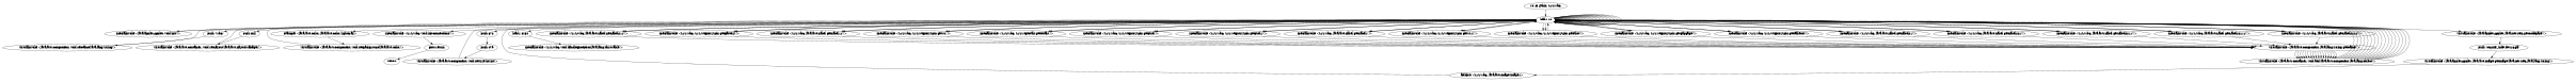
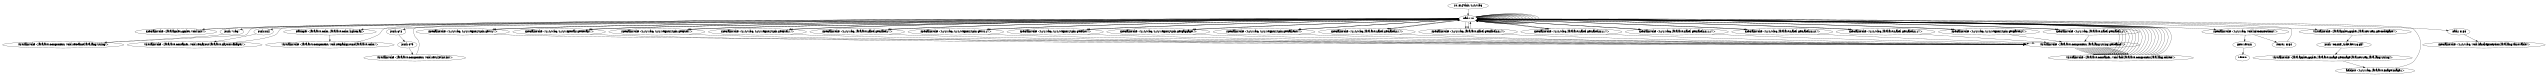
  digraph {
    "r0 := @this: S1S.Wb6"
    "load.r r0"
    "specialinvoke <java.applet.Applet: void init()>"
    "push \"Wb6\""
    "push null"
    "staticget <java.awt.Color: java.awt.Color lightGray>"
    "push 672"
    "specialinvoke <S1S.Wb6: S1S.WtEntrySpin getw1()>"
    "specialinvoke <S1S.Wb6: S1S.WBTotals getTotals()>"
    "specialinvoke <S1S.Wb6: S1S.WtEntrySpin getFuel()>"
    "specialinvoke <S1S.Wb6: S1S.WtEntrySpin getFuel1()>"
    "specialinvoke <S1S.Wb6: java.awt.Label getLabel1()>"
    "specialinvoke <S1S.Wb6: S1S.WtEntrySpin getw11()>"
    "specialinvoke <S1S.Wb6: S1S.WtEntrySpin getPilot()>"
    "specialinvoke <S1S.Wb6: S1S.WtEntrySpin getBaggage()>"
    "specialinvoke <S1S.Wb6: S1S.WtEntrySpin getTailPost()>"
    "specialinvoke <S1S.Wb6: java.awt.Label getLabel21()>"
    "specialinvoke <S1S.Wb6: java.awt.Label getLabel221()>"
    "specialinvoke <S1S.Wb6: java.awt.Label getLabel2211()>"
    "specialinvoke <S1S.Wb6: java.awt.Label getLabel22111()>"
    "specialinvoke <S1S.Wb6: java.awt.Label getLabel2212()>"
    "specialinvoke <S1S.Wb6: java.awt.Label getLabel211()>"
    "specialinvoke <S1S.Wb6: S1S.WtEntrySpin getBattery()>"
    "specialinvoke <S1S.Wb6: java.awt.Label getLabel11()>"
    "specialinvoke <S1S.Wb6: void initConnections()>"
    "virtualinvoke <java.applet.Applet: java.net.URL getCodeBase()>"
    "load.r $r54"
    "virtualinvoke <java.awt.Component: void setName(java.lang.String)>"
    "virtualinvoke <java.awt.Container: void setLayout(java.awt.LayoutManager)>"
    "virtualinvoke <java.awt.Component: void setBackground(java.awt.Color)>"
    n31 [label="push 479"]
    "virtualinvoke <java.awt.Component: java.lang.String getName()>"
    "goto return"
+   "store.r $r54"
    "push \"N22XP_SideView16.gif\""
    "specialinvoke <S1S.Wb6: void handleException(java.lang.Throwable)>"
    "virtualinvoke <java.awt.Component: void setSize(int,int)>"
    "virtualinvoke <java.awt.Container: void add(java.awt.Component,java.lang.Object)>"
    return
    "virtualinvoke <java.applet.Applet: java.awt.Image getImage(java.net.URL,java.lang.String)>"
    "fieldput <S1S.Wb6: java.awt.Image image1>"
    "r0 := @this: S1S.Wb6" -> "load.r r0"
    "load.r r0" -> "load.r r0"
    "load.r r0" -> "load.r r0"
    "load.r r0" -> "load.r r0"
    "load.r r0" -> "load.r r0"
    "load.r r0" -> "load.r r0"
    "load.r r0" -> "load.r r0"
    "load.r r0" -> "load.r r0"
    "load.r r0" -> "load.r r0"
    "load.r r0" -> "load.r r0"
    "load.r r0" -> "load.r r0"
    "load.r r0" -> "load.r r0"
    "load.r r0" -> "load.r r0"
    "load.r r0" -> "load.r r0"
    "load.r r0" -> "load.r r0"
    "load.r r0" -> "load.r r0"
    "load.r r0" -> "load.r r0"
    "load.r r0" -> "load.r r0"
    "load.r r0" -> "load.r r0"
    "load.r r0" -> "load.r r0"
    "load.r r0" -> "specialinvoke <java.applet.Applet: void init()>"
    "load.r r0" -> "push \"Wb6\""
    "load.r r0" -> "push null"
    "load.r r0" -> "staticget <java.awt.Color: java.awt.Color lightGray>"
    "load.r r0" -> "push 672"
    "load.r r0" -> "specialinvoke <S1S.Wb6: S1S.WtEntrySpin getw1()>"
    "load.r r0" -> "specialinvoke <S1S.Wb6: S1S.WtEntrySpin getw1()>"
    "load.r r0" -> "specialinvoke <S1S.Wb6: S1S.WBTotals getTotals()>"
    "load.r r0" -> "specialinvoke <S1S.Wb6: S1S.WBTotals getTotals()>"
    "load.r r0" -> "specialinvoke <S1S.Wb6: S1S.WtEntrySpin getFuel()>"
    "load.r r0" -> "specialinvoke <S1S.Wb6: S1S.WtEntrySpin getFuel()>"
    "load.r r0" -> "specialinvoke <S1S.Wb6: S1S.WtEntrySpin getFuel1()>"
    "load.r r0" -> "specialinvoke <S1S.Wb6: S1S.WtEntrySpin getFuel1()>"
    "load.r r0" -> "specialinvoke <S1S.Wb6: java.awt.Label getLabel1()>"
    "load.r r0" -> "specialinvoke <S1S.Wb6: java.awt.Label getLabel1()>"
    "load.r r0" -> "specialinvoke <S1S.Wb6: S1S.WtEntrySpin getw11()>"
    "load.r r0" -> "specialinvoke <S1S.Wb6: S1S.WtEntrySpin getw11()>"
    "load.r r0" -> "specialinvoke <S1S.Wb6: S1S.WtEntrySpin getPilot()>"
    "load.r r0" -> "specialinvoke <S1S.Wb6: S1S.WtEntrySpin getPilot()>"
    "load.r r0" -> "specialinvoke <S1S.Wb6: S1S.WtEntrySpin getBaggage()>"
    "load.r r0" -> "specialinvoke <S1S.Wb6: S1S.WtEntrySpin getBaggage()>"
    "load.r r0" -> "specialinvoke <S1S.Wb6: S1S.WtEntrySpin getTailPost()>"
    "load.r r0" -> "specialinvoke <S1S.Wb6: S1S.WtEntrySpin getTailPost()>"
    "load.r r0" -> "specialinvoke <S1S.Wb6: java.awt.Label getLabel21()>"
    "load.r r0" -> "specialinvoke <S1S.Wb6: java.awt.Label getLabel21()>"
    "load.r r0" -> "specialinvoke <S1S.Wb6: java.awt.Label getLabel221()>"
    "load.r r0" -> "specialinvoke <S1S.Wb6: java.awt.Label getLabel221()>"
    "load.r r0" -> "specialinvoke <S1S.Wb6: java.awt.Label getLabel2211()>"
    "load.r r0" -> "specialinvoke <S1S.Wb6: java.awt.Label getLabel2211()>"
    "load.r r0" -> "specialinvoke <S1S.Wb6: java.awt.Label getLabel22111()>"
    "load.r r0" -> "specialinvoke <S1S.Wb6: java.awt.Label getLabel22111()>"
    "load.r r0" -> "specialinvoke <S1S.Wb6: java.awt.Label getLabel2212()>"
    "load.r r0" -> "specialinvoke <S1S.Wb6: java.awt.Label getLabel2212()>"
    "load.r r0" -> "specialinvoke <S1S.Wb6: java.awt.Label getLabel211()>"
    "load.r r0" -> "specialinvoke <S1S.Wb6: java.awt.Label getLabel211()>"
    "load.r r0" -> "specialinvoke <S1S.Wb6: S1S.WtEntrySpin getBattery()>"
    "load.r r0" -> "specialinvoke <S1S.Wb6: S1S.WtEntrySpin getBattery()>"
    "load.r r0" -> "specialinvoke <S1S.Wb6: java.awt.Label getLabel11()>"
    "load.r r0" -> "specialinvoke <S1S.Wb6: java.awt.Label getLabel11()>"
    "load.r r0" -> "specialinvoke <S1S.Wb6: void initConnections()>"
    "load.r r0" -> "virtualinvoke <java.applet.Applet: java.net.URL getCodeBase()>"
    "load.r r0" -> "load.r $r54"
    "specialinvoke <java.applet.Applet: void init()>" -> "load.r r0"
    "push \"Wb6\"" -> "virtualinvoke <java.awt.Component: void setName(java.lang.String)>"
    "push null" -> "virtualinvoke <java.awt.Container: void setLayout(java.awt.LayoutManager)>"
    "staticget <java.awt.Color: java.awt.Color lightGray>" -> "virtualinvoke <java.awt.Component: void setBackground(java.awt.Color)>"
    "push 672" -> n31
    "specialinvoke <S1S.Wb6: S1S.WtEntrySpin getw1()>" -> "load.r r0"
    "specialinvoke <S1S.Wb6: S1S.WtEntrySpin getw1()>" -> "virtualinvoke <java.awt.Component: java.lang.String getName()>"
    "specialinvoke <S1S.Wb6: S1S.WBTotals getTotals()>" -> "load.r r0"
    "specialinvoke <S1S.Wb6: S1S.WBTotals getTotals()>" -> "virtualinvoke <java.awt.Component: java.lang.String getName()>"
    "specialinvoke <S1S.Wb6: S1S.WtEntrySpin getFuel()>" -> "load.r r0"
    "specialinvoke <S1S.Wb6: S1S.WtEntrySpin getFuel()>" -> "virtualinvoke <java.awt.Component: java.lang.String getName()>"
    "specialinvoke <S1S.Wb6: S1S.WtEntrySpin getFuel1()>" -> "load.r r0"
    "specialinvoke <S1S.Wb6: S1S.WtEntrySpin getFuel1()>" -> "virtualinvoke <java.awt.Component: java.lang.String getName()>"
    "specialinvoke <S1S.Wb6: java.awt.Label getLabel1()>" -> "load.r r0"
    "specialinvoke <S1S.Wb6: java.awt.Label getLabel1()>" -> "virtualinvoke <java.awt.Component: java.lang.String getName()>"
    "specialinvoke <S1S.Wb6: S1S.WtEntrySpin getw11()>" -> "load.r r0"
    "specialinvoke <S1S.Wb6: S1S.WtEntrySpin getw11()>" -> "virtualinvoke <java.awt.Component: java.lang.String getName()>"
    "specialinvoke <S1S.Wb6: S1S.WtEntrySpin getPilot()>" -> "load.r r0"
    "specialinvoke <S1S.Wb6: S1S.WtEntrySpin getPilot()>" -> "virtualinvoke <java.awt.Component: java.lang.String getName()>"
    "specialinvoke <S1S.Wb6: S1S.WtEntrySpin getBaggage()>" -> "load.r r0"
    "specialinvoke <S1S.Wb6: S1S.WtEntrySpin getBaggage()>" -> "virtualinvoke <java.awt.Component: java.lang.String getName()>"
    "specialinvoke <S1S.Wb6: S1S.WtEntrySpin getTailPost()>" -> "load.r r0"
    "specialinvoke <S1S.Wb6: S1S.WtEntrySpin getTailPost()>" -> "virtualinvoke <java.awt.Component: java.lang.String getName()>"
    "specialinvoke <S1S.Wb6: java.awt.Label getLabel21()>" -> "load.r r0"
    "specialinvoke <S1S.Wb6: java.awt.Label getLabel21()>" -> "virtualinvoke <java.awt.Component: java.lang.String getName()>"
    "specialinvoke <S1S.Wb6: java.awt.Label getLabel221()>" -> "load.r r0"
    "specialinvoke <S1S.Wb6: java.awt.Label getLabel221()>" -> "virtualinvoke <java.awt.Component: java.lang.String getName()>"
    "specialinvoke <S1S.Wb6: java.awt.Label getLabel2211()>" -> "load.r r0"
    "specialinvoke <S1S.Wb6: java.awt.Label getLabel2211()>" -> "virtualinvoke <java.awt.Component: java.lang.String getName()>"
    "specialinvoke <S1S.Wb6: java.awt.Label getLabel22111()>" -> "load.r r0"
    "specialinvoke <S1S.Wb6: java.awt.Label getLabel22111()>" -> "virtualinvoke <java.awt.Component: java.lang.String getName()>"
    "specialinvoke <S1S.Wb6: java.awt.Label getLabel2212()>" -> "load.r r0"
    "specialinvoke <S1S.Wb6: java.awt.Label getLabel2212()>" -> "virtualinvoke <java.awt.Component: java.lang.String getName()>"
    "specialinvoke <S1S.Wb6: java.awt.Label getLabel211()>" -> "load.r r0"
    "specialinvoke <S1S.Wb6: java.awt.Label getLabel211()>" -> "virtualinvoke <java.awt.Component: java.lang.String getName()>"
    "specialinvoke <S1S.Wb6: S1S.WtEntrySpin getBattery()>" -> "load.r r0"
    "specialinvoke <S1S.Wb6: S1S.WtEntrySpin getBattery()>" -> "virtualinvoke <java.awt.Component: java.lang.String getName()>"
    "specialinvoke <S1S.Wb6: java.awt.Label getLabel11()>" -> "load.r r0"
    "specialinvoke <S1S.Wb6: java.awt.Label getLabel11()>" -> "virtualinvoke <java.awt.Component: java.lang.String getName()>"
    "specialinvoke <S1S.Wb6: void initConnections()>" -> "goto return"
+   "specialinvoke <S1S.Wb6: void initConnections()>" -> "store.r $r54"
    "virtualinvoke <java.applet.Applet: java.net.URL getCodeBase()>" -> "push \"N22XP_SideView16.gif\""
    "load.r $r54" -> "specialinvoke <S1S.Wb6: void handleException(java.lang.Throwable)>"
    "virtualinvoke <java.awt.Component: void setName(java.lang.String)>" -> "load.r r0"
    "virtualinvoke <java.awt.Container: void setLayout(java.awt.LayoutManager)>" -> "load.r r0"
    "virtualinvoke <java.awt.Component: void setBackground(java.awt.Color)>" -> "load.r r0"
    n31 -> "virtualinvoke <java.awt.Component: void setSize(int,int)>"
    "virtualinvoke <java.awt.Component: java.lang.String getName()>" -> "virtualinvoke <java.awt.Container: void add(java.awt.Component,java.lang.Object)>"
    "virtualinvoke <java.awt.Component: java.lang.String getName()>" -> "virtualinvoke <java.awt.Container: void add(java.awt.Component,java.lang.Object)>"
    "virtualinvoke <java.awt.Component: java.lang.String getName()>" -> "virtualinvoke <java.awt.Container: void add(java.awt.Component,java.lang.Object)>"
    "virtualinvoke <java.awt.Component: java.lang.String getName()>" -> "virtualinvoke <java.awt.Container: void add(java.awt.Component,java.lang.Object)>"
    "virtualinvoke <java.awt.Component: java.lang.String getName()>" -> "virtualinvoke <java.awt.Container: void add(java.awt.Component,java.lang.Object)>"
    "virtualinvoke <java.awt.Component: java.lang.String getName()>" -> "virtualinvoke <java.awt.Container: void add(java.awt.Component,java.lang.Object)>"
    "virtualinvoke <java.awt.Component: java.lang.String getName()>" -> "virtualinvoke <java.awt.Container: void add(java.awt.Component,java.lang.Object)>"
    "virtualinvoke <java.awt.Component: java.lang.String getName()>" -> "virtualinvoke <java.awt.Container: void add(java.awt.Component,java.lang.Object)>"
    "virtualinvoke <java.awt.Component: java.lang.String getName()>" -> "virtualinvoke <java.awt.Container: void add(java.awt.Component,java.lang.Object)>"
    "virtualinvoke <java.awt.Component: java.lang.String getName()>" -> "virtualinvoke <java.awt.Container: void add(java.awt.Component,java.lang.Object)>"
    "virtualinvoke <java.awt.Component: java.lang.String getName()>" -> "virtualinvoke <java.awt.Container: void add(java.awt.Component,java.lang.Object)>"
    "virtualinvoke <java.awt.Component: java.lang.String getName()>" -> "virtualinvoke <java.awt.Container: void add(java.awt.Component,java.lang.Object)>"
    "virtualinvoke <java.awt.Component: java.lang.String getName()>" -> "virtualinvoke <java.awt.Container: void add(java.awt.Component,java.lang.Object)>"
    "virtualinvoke <java.awt.Component: java.lang.String getName()>" -> "virtualinvoke <java.awt.Container: void add(java.awt.Component,java.lang.Object)>"
    "virtualinvoke <java.awt.Component: java.lang.String getName()>" -> "virtualinvoke <java.awt.Container: void add(java.awt.Component,java.lang.Object)>"
    "virtualinvoke <java.awt.Component: java.lang.String getName()>" -> "virtualinvoke <java.awt.Container: void add(java.awt.Component,java.lang.Object)>"
    "virtualinvoke <java.awt.Component: java.lang.String getName()>" -> "virtualinvoke <java.awt.Container: void add(java.awt.Component,java.lang.Object)>"
    "goto return" -> return
+   "store.r $r54" -> "load.r r0"
    "push \"N22XP_SideView16.gif\"" -> "virtualinvoke <java.applet.Applet: java.awt.Image getImage(java.net.URL,java.lang.String)>"
    "virtualinvoke <java.awt.Component: void setSize(int,int)>" -> "load.r r0"
    "virtualinvoke <java.awt.Container: void add(java.awt.Component,java.lang.Object)>" -> "load.r r0"
    "virtualinvoke <java.awt.Container: void add(java.awt.Component,java.lang.Object)>" -> "load.r r0"
    "virtualinvoke <java.awt.Container: void add(java.awt.Component,java.lang.Object)>" -> "load.r r0"
    "virtualinvoke <java.awt.Container: void add(java.awt.Component,java.lang.Object)>" -> "load.r r0"
    "virtualinvoke <java.awt.Container: void add(java.awt.Component,java.lang.Object)>" -> "load.r r0"
    "virtualinvoke <java.awt.Container: void add(java.awt.Component,java.lang.Object)>" -> "load.r r0"
    "virtualinvoke <java.awt.Container: void add(java.awt.Component,java.lang.Object)>" -> "load.r r0"
    "virtualinvoke <java.awt.Container: void add(java.awt.Component,java.lang.Object)>" -> "load.r r0"
    "virtualinvoke <java.awt.Container: void add(java.awt.Component,java.lang.Object)>" -> "load.r r0"
    "virtualinvoke <java.awt.Container: void add(java.awt.Component,java.lang.Object)>" -> "load.r r0"
    "virtualinvoke <java.awt.Container: void add(java.awt.Component,java.lang.Object)>" -> "load.r r0"
    "virtualinvoke <java.awt.Container: void add(java.awt.Component,java.lang.Object)>" -> "load.r r0"
    "virtualinvoke <java.awt.Container: void add(java.awt.Component,java.lang.Object)>" -> "load.r r0"
    "virtualinvoke <java.awt.Container: void add(java.awt.Component,java.lang.Object)>" -> "load.r r0"
    "virtualinvoke <java.awt.Container: void add(java.awt.Component,java.lang.Object)>" -> "load.r r0"
    "virtualinvoke <java.awt.Container: void add(java.awt.Component,java.lang.Object)>" -> "load.r r0"
    "virtualinvoke <java.awt.Container: void add(java.awt.Component,java.lang.Object)>" -> "load.r r0"
    "virtualinvoke <java.applet.Applet: java.awt.Image getImage(java.net.URL,java.lang.String)>" -> "fieldput <S1S.Wb6: java.awt.Image image1>"
    "fieldput <S1S.Wb6: java.awt.Image image1>" -> "load.r r0"
  }
